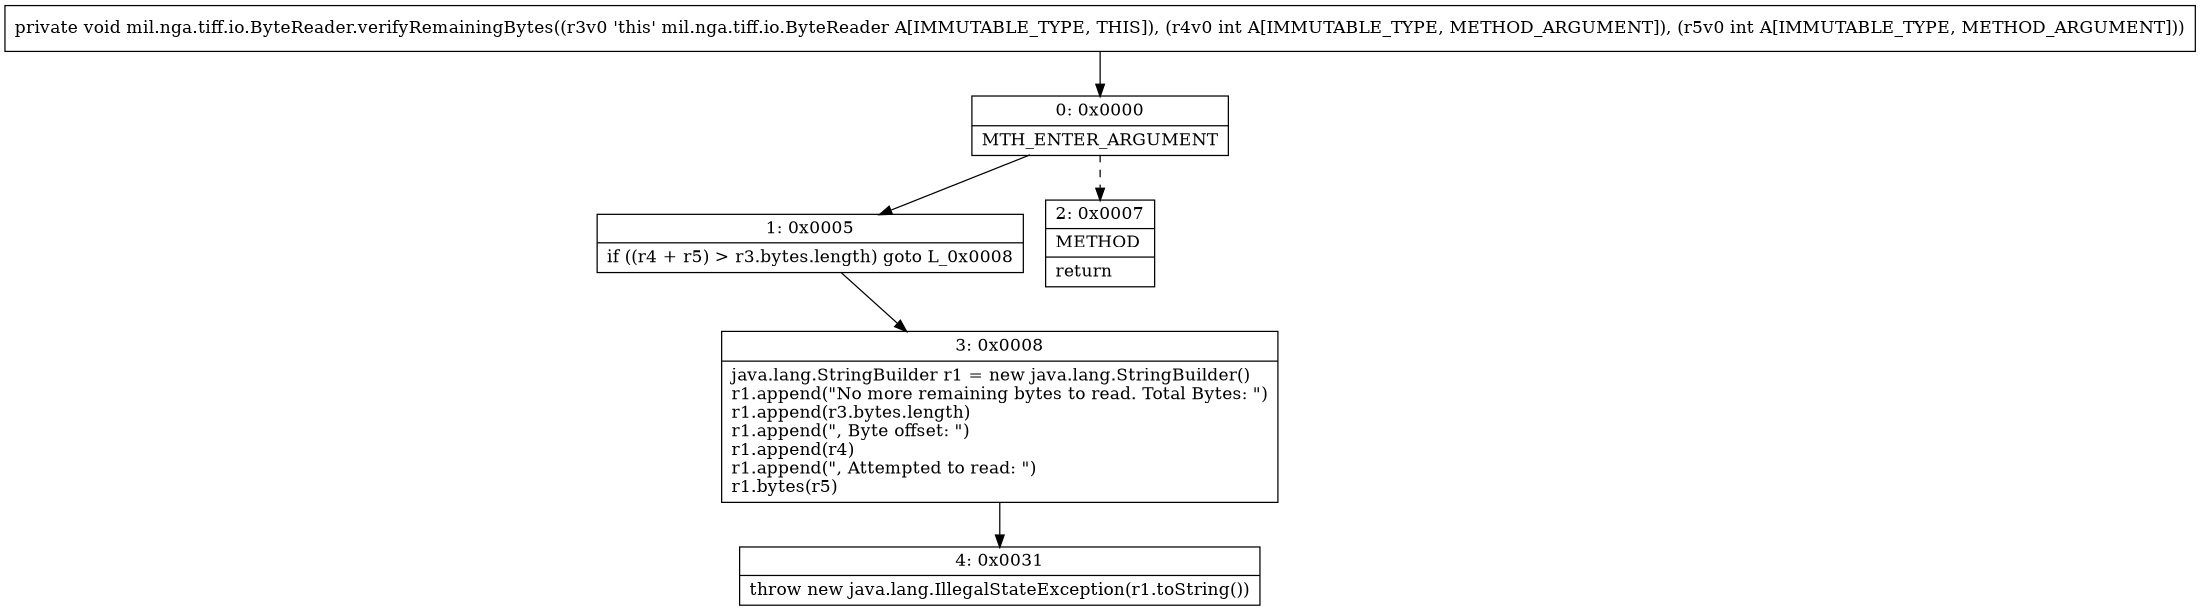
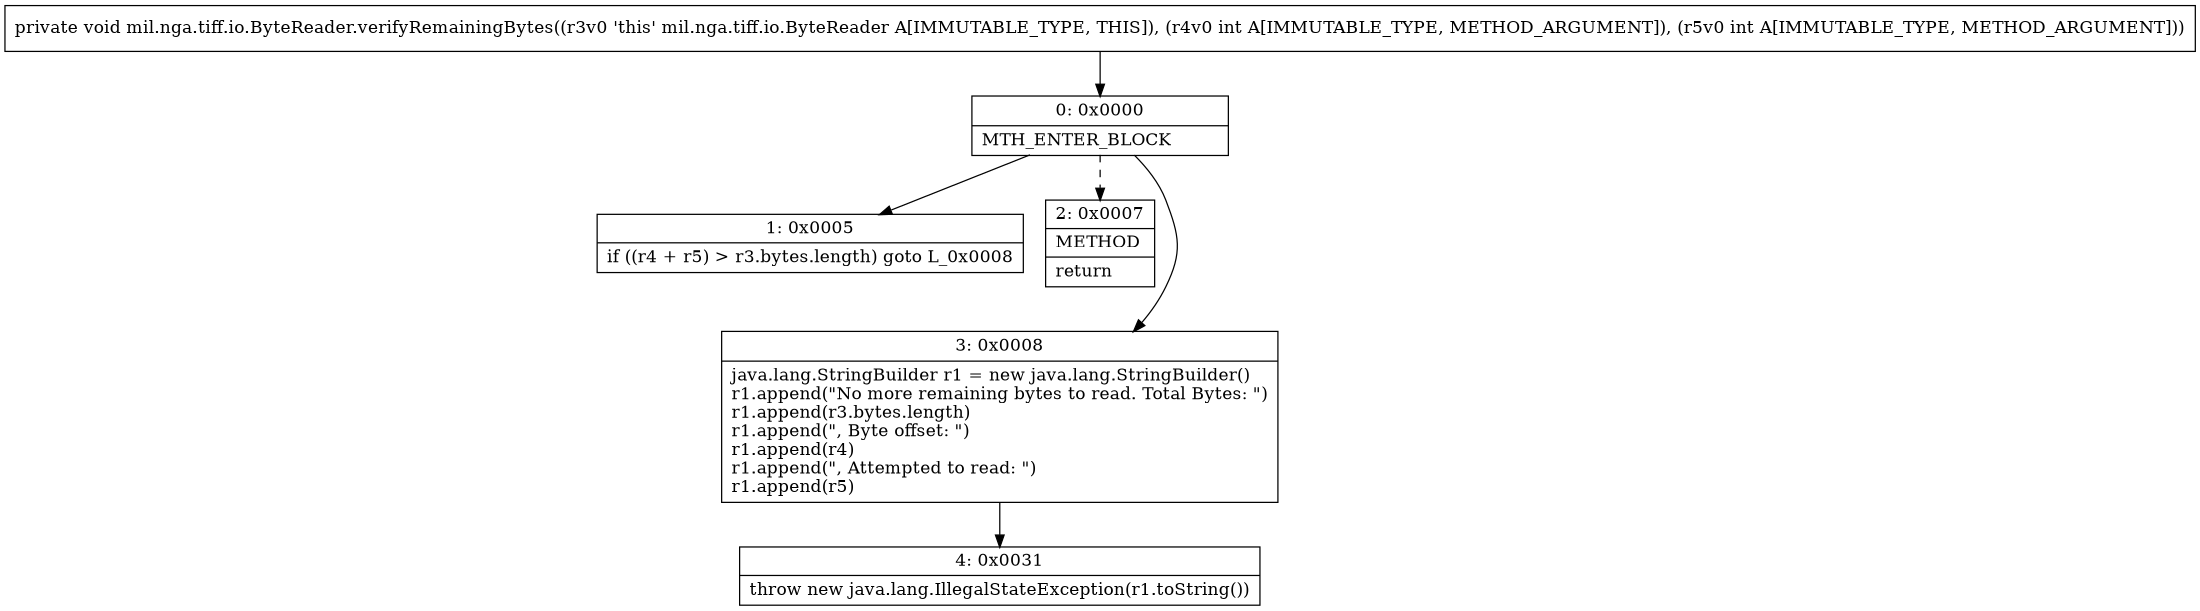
  digraph {
    node [shape=record]
-   n1 [label="{0\:\ 0x0000|MTH_ENTER_ARGUMENT\l}"]
+   n1 [label="{0\:\ 0x0000|MTH_ENTER_BLOCK\l}"]
    n2 [label="{1\:\ 0x0005|if ((r4 + r5) \> r3.bytes.length) goto L_0x0008\l}"]
    n3 [label="{2\:\ 0x0007|METHOD\l|return\l}"]
-   n4 [label="{3\:\ 0x0008|java.lang.StringBuilder r1 = new java.lang.StringBuilder()\lr1.append(\"No more remaining bytes to read. Total Bytes: \")\lr1.append(r3.bytes.length)\lr1.append(\", Byte offset: \")\lr1.append(r4)\lr1.append(\", Attempted to read: \")\lr1.bytes(r5)\l}"]
+   n4 [label="{3\:\ 0x0008|java.lang.StringBuilder r1 = new java.lang.StringBuilder()\lr1.append(\"No more remaining bytes to read. Total Bytes: \")\lr1.append(r3.bytes.length)\lr1.append(\", Byte offset: \")\lr1.append(r4)\lr1.append(\", Attempted to read: \")\lr1.append(r5)\l}"]
    n5 [label="{4\:\ 0x0031|throw new java.lang.IllegalStateException(r1.toString())\l}"]
    n6 [label="{private void mil.nga.tiff.io.ByteReader.verifyRemainingBytes((r3v0 'this' mil.nga.tiff.io.ByteReader A[IMMUTABLE_TYPE, THIS]), (r4v0 int A[IMMUTABLE_TYPE, METHOD_ARGUMENT]), (r5v0 int A[IMMUTABLE_TYPE, METHOD_ARGUMENT])) }"]
    n1 -> n2
    n1 -> n3 [style=dashed]
-   n2 -> n4
+   n1 -> n4
    n4 -> n5
    n6 -> n1
  }
